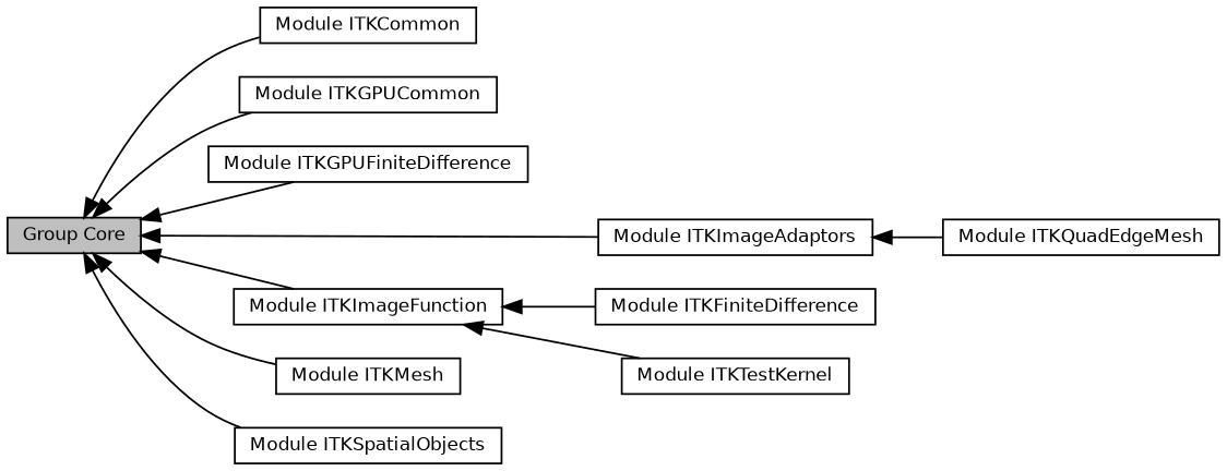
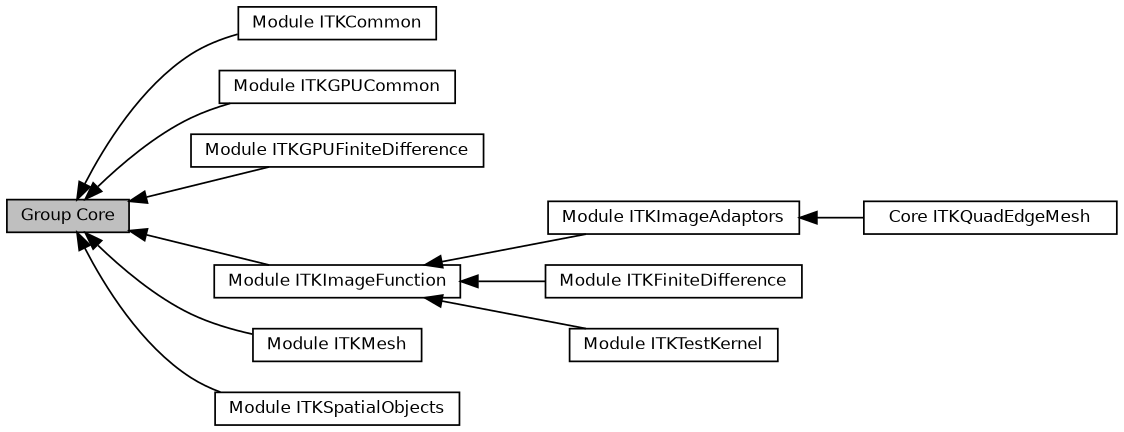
  digraph {
    rankdir=LR
    node [color=black fillcolor=white fontname=Helvetica fontsize=10 shape=box style=filled]
    edge [dir=back fontname=Helvetica fontsize=10 labelfontname=Helvetica labelfontsize=10 shape=plaintext style=solid]
    n1 [fillcolor=grey75 fontcolor=black height=0.2 label="Group Core" width=0.4]
    n2 [height=0.2 label="Module ITKCommon" width=0.4]
    n3 [height=0.2 label="Module ITKGPUCommon" width=0.4]
    n4 [height=0.2 label="Module ITKGPUFiniteDifference" width=0.4]
    n5 [height=0.2 label="Module ITKImageAdaptors" width=0.4]
    n6 [height=0.2 label="Module ITKImageFunction" width=0.4]
    n7 [height=0.2 label="Module ITKMesh" width=0.4]
    n8 [height=0.2 label="Module ITKSpatialObjects" width=0.4]
    n9 [height=0.2 label="Module ITKFiniteDifference" width=0.4]
-   n10 [height=0.2 label="Module ITKQuadEdgeMesh" width=0.4]
+   n10 [height=0.2 label="Core ITKQuadEdgeMesh" width=0.4]
    n11 [height=0.2 label="Module ITKTestKernel" width=0.4]
    n1 -> n2
    n1 -> n3
    n1 -> n4
-   n1 -> n5
+   n6 -> n5
    n1 -> n6
    n1 -> n7
    n1 -> n8
    n5 -> n10
    n6 -> n9
    n6 -> n11
  }
